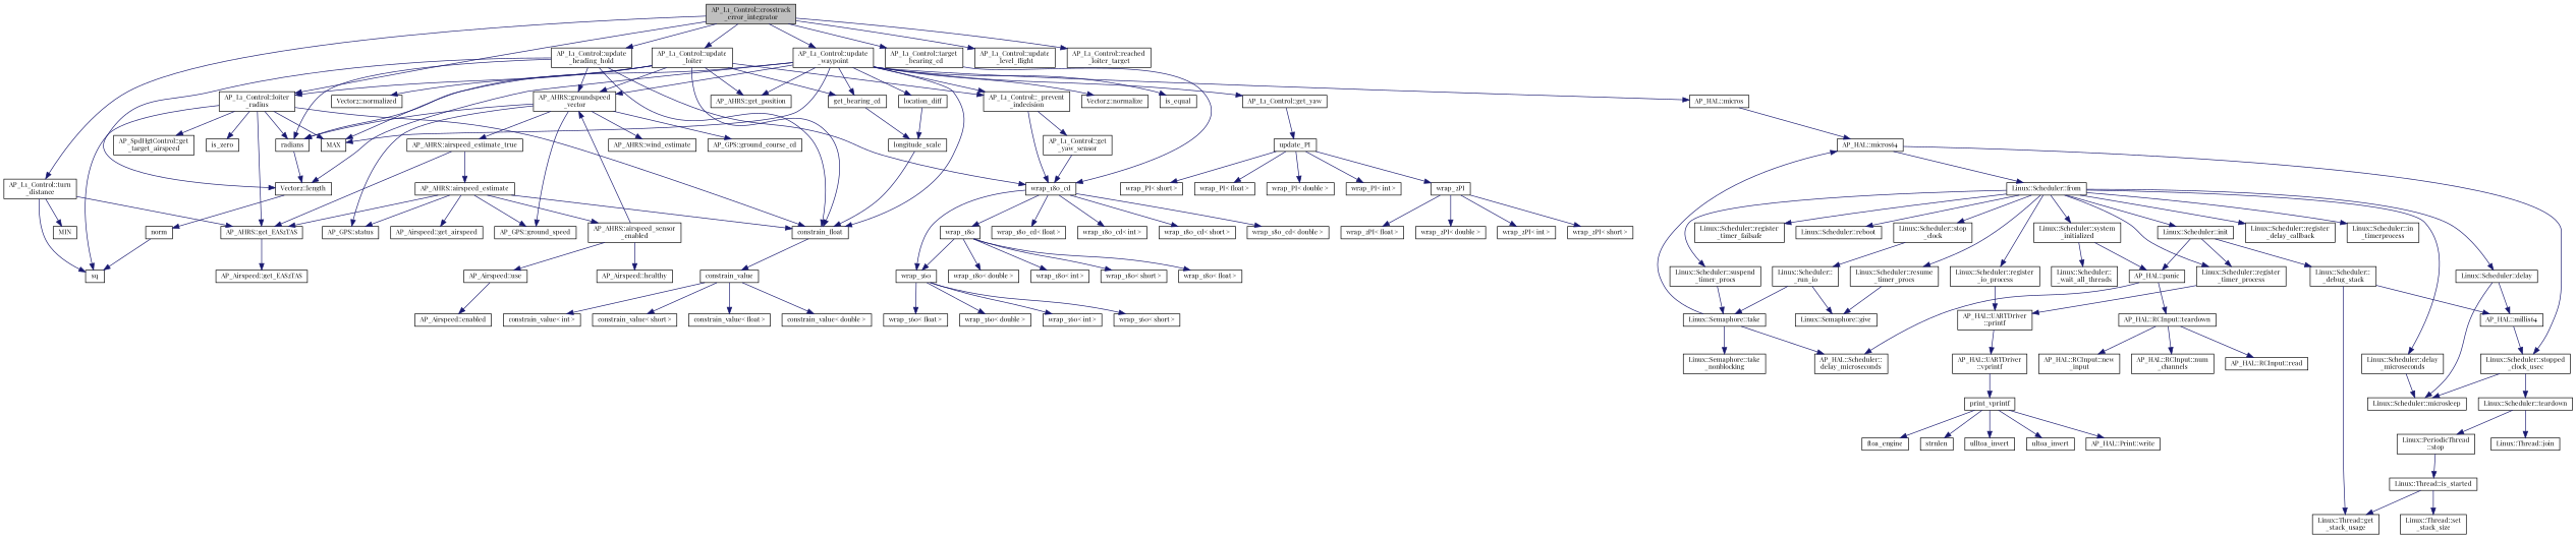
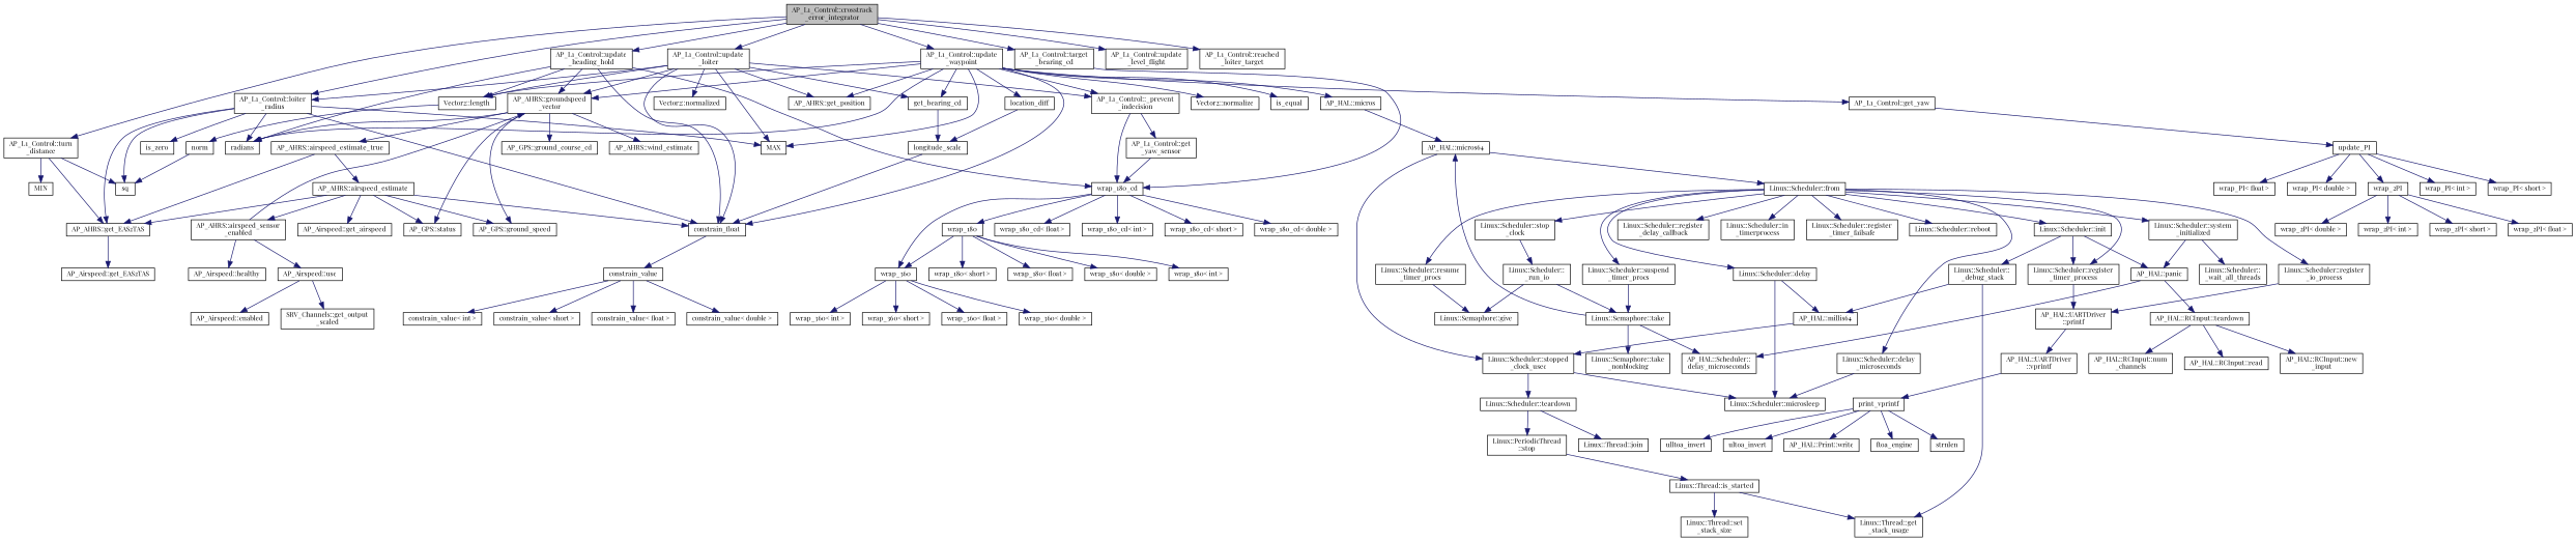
  digraph {
    fontname="Playfair Display"
    rankdir=TB
    node [color=black fillcolor=white fontname="Playfair Display" fontsize=10 shape=record style=filled]
    edge [color=midnightblue fontname="Playfair Display" fontsize=10 labelfontname=Helvetica labelfontsize=10 style=solid]
    n1 [fillcolor=grey75 fontcolor=black height=0.2 label="AP_L1_Control::crosstrack\l_error_integrator" width=0.4]
    n2 [height=0.2 label="AP_L1_Control::target\l_bearing_cd" width=0.4]
    n3 [height=0.2 label="AP_L1_Control::turn\l_distance" width=0.4]
    n4 [height=0.2 label="AP_L1_Control::loiter\l_radius" width=0.4]
    n5 [height=0.2 label="AP_L1_Control::update\l_waypoint" width=0.4]
    n6 [height=0.2 label="AP_L1_Control::update\l_loiter" width=0.4]
    n7 [height=0.2 label="AP_L1_Control::update\l_heading_hold" width=0.4]
    n8 [height=0.2 label="AP_L1_Control::update\l_level_flight" width=0.4]
    n9 [height=0.2 label="AP_L1_Control::reached\l_loiter_target" width=0.4]
    n10 [height=0.2 label=wrap_180_cd width=0.4]
    n11 [height=0.2 label=sq width=0.4]
    n12 [height=0.2 label="AP_AHRS::get_EAS2TAS" width=0.4]
    n13 [height=0.2 label=MIN width=0.4]
    n14 [height=0.2 label=constrain_float width=0.4]
    n15 [height=0.2 label=radians width=0.4]
-   n16 [height=0.2 label="AP_SpdHgtControl::get\l_target_airspeed" width=0.4]
    n17 [height=0.2 label=is_zero width=0.4]
    n18 [height=0.2 label=MAX width=0.4]
    n19 [height=0.2 label="AP_HAL::micros" width=0.4]
    n20 [height=0.2 label="AP_AHRS::get_position" width=0.4]
    n21 [height=0.2 label="AP_AHRS::groundspeed\l_vector" width=0.4]
    n22 [height=0.2 label=get_bearing_cd width=0.4]
    n23 [height=0.2 label="Vector2::length" width=0.4]
    n24 [height=0.2 label="AP_L1_Control::get_yaw" width=0.4]
    n25 [height=0.2 label=location_diff width=0.4]
    n26 [height=0.2 label="Vector2::normalize" width=0.4]
    n27 [height=0.2 label=is_equal width=0.4]
    n28 [height=0.2 label="AP_L1_Control::_prevent\l_indecision" width=0.4]
    n29 [height=0.2 label="Vector2::normalized" width=0.4]
    n30 [height=0.2 label=wrap_180 width=0.4]
    n31 [height=0.2 label=wrap_360 width=0.4]
    n32 [height=0.2 label="wrap_180_cd\< float \>" width=0.4]
    n33 [height=0.2 label="wrap_180_cd\< int \>" width=0.4]
    n34 [height=0.2 label="wrap_180_cd\< short \>" width=0.4]
    n35 [height=0.2 label="wrap_180_cd\< double \>" width=0.4]
    n36 [height=0.2 label="wrap_180\< int \>" width=0.4]
    n37 [height=0.2 label="wrap_180\< short \>" width=0.4]
    n38 [height=0.2 label="wrap_180\< float \>" width=0.4]
    n39 [height=0.2 label="wrap_180\< double \>" width=0.4]
    n40 [height=0.2 label="wrap_360\< int \>" width=0.4]
    n41 [height=0.2 label="wrap_360\< short \>" width=0.4]
    n42 [height=0.2 label="wrap_360\< float \>" width=0.4]
    n43 [height=0.2 label="wrap_360\< double \>" width=0.4]
    n44 [height=0.2 label="AP_Airspeed::get_EAS2TAS" width=0.4]
    n45 [height=0.2 label=constrain_value width=0.4]
    n46 [height=0.2 label="constrain_value\< int \>" width=0.4]
    n47 [height=0.2 label="constrain_value\< short \>" width=0.4]
    n48 [height=0.2 label="constrain_value\< float \>" width=0.4]
    n49 [height=0.2 label="constrain_value\< double \>" width=0.4]
    n50 [height=0.2 label="AP_HAL::micros64" width=0.4]
    n51 [height=0.2 label="AP_AHRS::airspeed_estimate_true" width=0.4]
    n52 [height=0.2 label="AP_GPS::status" width=0.4]
    n53 [height=0.2 label="AP_GPS::ground_speed" width=0.4]
    n54 [height=0.2 label="AP_AHRS::wind_estimate" width=0.4]
    n55 [height=0.2 label="AP_GPS::ground_course_cd" width=0.4]
    n56 [height=0.2 label=longitude_scale width=0.4]
    n57 [height=0.2 label=norm width=0.4]
    n58 [height=0.2 label=update_PI width=0.4]
    n59 [height=0.2 label="AP_L1_Control::get\l_yaw_sensor" width=0.4]
    n60 [height=0.2 label="Linux::Scheduler::from" width=0.4]
    n61 [height=0.2 label="Linux::Scheduler::stopped\l_clock_usec" width=0.4]
    n62 [height=0.2 label="Linux::Scheduler::init" width=0.4]
    n63 [height=0.2 label="Linux::Scheduler::register\l_timer_process" width=0.4]
    n64 [height=0.2 label="Linux::Scheduler::delay" width=0.4]
    n65 [height=0.2 label="Linux::Scheduler::delay\l_microseconds" width=0.4]
    n66 [height=0.2 label="Linux::Scheduler::register\l_delay_callback" width=0.4]
    n67 [height=0.2 label="Linux::Scheduler::register\l_io_process" width=0.4]
    n68 [height=0.2 label="Linux::Scheduler::suspend\l_timer_procs" width=0.4]
    n69 [height=0.2 label="Linux::Scheduler::resume\l_timer_procs" width=0.4]
    n70 [height=0.2 label="Linux::Scheduler::in\l_timerprocess" width=0.4]
    n71 [height=0.2 label="Linux::Scheduler::register\l_timer_failsafe" width=0.4]
    n72 [height=0.2 label="Linux::Scheduler::system\l_initialized" width=0.4]
    n73 [height=0.2 label="Linux::Scheduler::reboot" width=0.4]
    n74 [height=0.2 label="Linux::Scheduler::stop\l_clock" width=0.4]
    n75 [height=0.2 label="Linux::Scheduler::microsleep" width=0.4]
    n76 [height=0.2 label="Linux::Scheduler::teardown" width=0.4]
    n77 [height=0.2 label="AP_HAL::panic" width=0.4]
    n78 [height=0.2 label="Linux::Scheduler::\l_debug_stack" width=0.4]
    n79 [height=0.2 label="AP_HAL::UARTDriver\l::printf" width=0.4]
    n80 [height=0.2 label="AP_HAL::millis64" width=0.4]
    n81 [height=0.2 label="Linux::Semaphore::take" width=0.4]
    n82 [height=0.2 label="Linux::Semaphore::give" width=0.4]
    n83 [height=0.2 label="Linux::Scheduler::\l_wait_all_threads" width=0.4]
    n84 [height=0.2 label="Linux::Scheduler::\l_run_io" width=0.4]
    n85 [height=0.2 label="AP_HAL::RCInput::teardown" width=0.4]
    n86 [height=0.2 label="AP_HAL::Scheduler::\ldelay_microseconds" width=0.4]
    n87 [height=0.2 label="Linux::Thread::get\l_stack_usage" width=0.4]
    n88 [height=0.2 label="AP_HAL::RCInput::new\l_input" width=0.4]
    n89 [height=0.2 label="AP_HAL::RCInput::num\l_channels" width=0.4]
    n90 [height=0.2 label="AP_HAL::RCInput::read" width=0.4]
    n91 [height=0.2 label="AP_HAL::UARTDriver\l::vprintf" width=0.4]
    n92 [height=0.2 label=print_vprintf width=0.4]
    n93 [height=0.2 label="AP_HAL::Print::write" width=0.4]
    n94 [height=0.2 label=ftoa_engine width=0.4]
    n95 [height=0.2 label=strnlen width=0.4]
    n96 [height=0.2 label=ulltoa_invert width=0.4]
    n97 [height=0.2 label=ultoa_invert width=0.4]
    n98 [height=0.2 label="Linux::PeriodicThread\l::stop" width=0.4]
    n99 [height=0.2 label="Linux::Thread::join" width=0.4]
    n100 [height=0.2 label="Linux::Thread::is_started" width=0.4]
    n101 [height=0.2 label="Linux::Thread::set\l_stack_size" width=0.4]
    n102 [height=0.2 label="Linux::Semaphore::take\l_nonblocking" width=0.4]
    n103 [height=0.2 label="AP_AHRS::airspeed_estimate" width=0.4]
    n104 [height=0.2 label="AP_AHRS::airspeed_sensor\l_enabled" width=0.4]
    n105 [height=0.2 label="AP_Airspeed::get_airspeed" width=0.4]
    n106 [height=0.2 label="AP_Airspeed::use" width=0.4]
    n107 [height=0.2 label="AP_Airspeed::healthy" width=0.4]
    n108 [height=0.2 label="AP_Airspeed::enabled" width=0.4]
+   n109 [height=0.2 label="SRV_Channels::get_output\l_scaled" width=0.4]
    n110 [height=0.2 label=wrap_2PI width=0.4]
    n111 [height=0.2 label="wrap_PI\< int \>" width=0.4]
    n112 [height=0.2 label="wrap_PI\< short \>" width=0.4]
    n113 [height=0.2 label="wrap_PI\< float \>" width=0.4]
    n114 [height=0.2 label="wrap_PI\< double \>" width=0.4]
    n115 [height=0.2 label="wrap_2PI\< int \>" width=0.4]
    n116 [height=0.2 label="wrap_2PI\< short \>" width=0.4]
    n117 [height=0.2 label="wrap_2PI\< float \>" width=0.4]
    n118 [height=0.2 label="wrap_2PI\< double \>" width=0.4]
    n1 -> n2
    n1 -> n3
    n1 -> n4
    n1 -> n5
    n1 -> n6
    n1 -> n7
    n1 -> n8
    n1 -> n9
    n2 -> n10
    n3 -> n11
    n3 -> n12
    n3 -> n13
    n4 -> n11
    n4 -> n12
    n4 -> n14
    n4 -> n15
-   n4 -> n16
    n4 -> n17
    n4 -> n18
    n5 -> n14
    n5 -> n15
    n5 -> n18
    n5 -> n19
    n5 -> n20
    n5 -> n21
    n5 -> n22
    n5 -> n23
    n5 -> n24
    n5 -> n25
    n5 -> n26
    n5 -> n27
    n5 -> n28
    n6 -> n4
    n6 -> n14
    n6 -> n18
    n6 -> n20
    n6 -> n21
    n6 -> n22
-   n15 -> n23
+   n6 -> n23
    n6 -> n28
    n6 -> n29
    n7 -> n10
    n7 -> n14
    n7 -> n15
    n7 -> n21
    n7 -> n23
    n10 -> n30
    n10 -> n31
    n10 -> n32
    n10 -> n33
    n10 -> n34
    n10 -> n35
    n12 -> n44
    n14 -> n45
    n19 -> n50
    n21 -> n15
    n21 -> n51
    n21 -> n52
    n21 -> n53
    n21 -> n54
    n21 -> n55
    n22 -> n56
    n23 -> n57
    n24 -> n58
    n25 -> n56
    n28 -> n10
    n28 -> n59
    n30 -> n31
    n30 -> n36
    n30 -> n37
    n30 -> n38
    n30 -> n39
    n31 -> n40
    n31 -> n41
    n31 -> n42
    n31 -> n43
    n45 -> n46
    n45 -> n47
    n45 -> n48
    n45 -> n49
    n50 -> n60
    n50 -> n61
    n51 -> n12
    n51 -> n103
    n56 -> n14
    n57 -> n11
    n58 -> n110
    n58 -> n111
    n58 -> n112
    n58 -> n113
    n58 -> n114
    n59 -> n10
    n60 -> n62
    n60 -> n63
    n60 -> n64
    n60 -> n65
    n60 -> n66
    n60 -> n67
    n60 -> n68
    n60 -> n69
    n60 -> n70
    n60 -> n71
    n60 -> n72
    n60 -> n73
    n60 -> n74
    n61 -> n75
    n61 -> n76
    n62 -> n63
    n62 -> n77
    n62 -> n78
    n63 -> n79
    n64 -> n75
    n64 -> n80
    n65 -> n75
    n67 -> n79
    n68 -> n81
    n69 -> n82
    n72 -> n77
    n72 -> n83
    n74 -> n84
    n76 -> n98
    n76 -> n99
    n77 -> n85
    n77 -> n86
    n78 -> n80
    n78 -> n87
    n79 -> n91
    n80 -> n61
    n81 -> n50
    n81 -> n86
    n81 -> n102
    n84 -> n81
    n84 -> n82
    n85 -> n88
    n85 -> n89
    n85 -> n90
    n91 -> n92
    n92 -> n93
    n92 -> n94
    n92 -> n95
    n92 -> n96
    n92 -> n97
    n98 -> n100
    n100 -> n87
    n100 -> n101
    n103 -> n12
    n103 -> n14
    n103 -> n52
    n103 -> n53
    n103 -> n104
    n103 -> n105
    n104 -> n21
    n104 -> n106
    n104 -> n107
    n106 -> n108
+   n106 -> n109
    n110 -> n115
    n110 -> n116
    n110 -> n117
    n110 -> n118
  }
